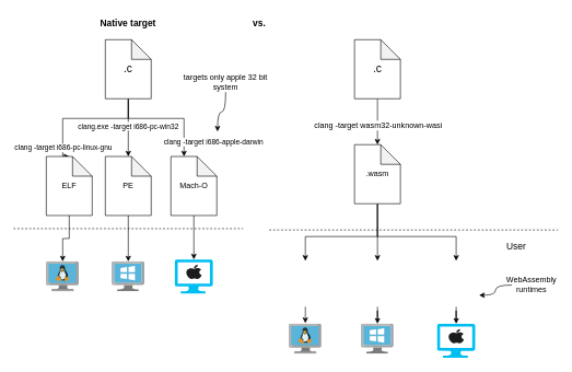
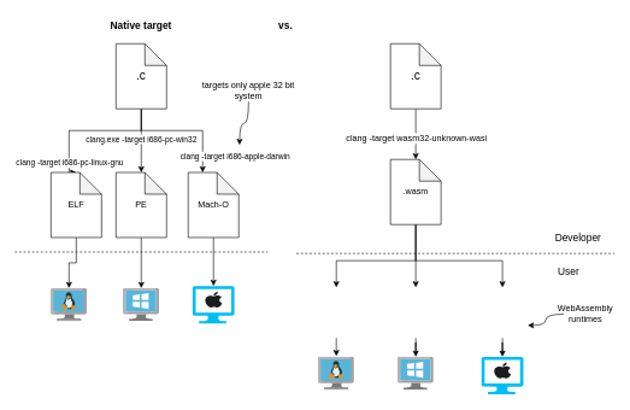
  <mxCell id="0" />
  <mxCell id="1" parent="0" />
  <mxCell id="2" style="edgeStyle=orthogonalEdgeStyle;rounded=0;orthogonalLoop=1;jettySize=auto;html=1;exitX=0.5;exitY=1;exitDx=0;exitDy=0;exitPerimeter=0;" edge="1" parent="1" source="8" target="12"><mxGeometry relative="1" as="geometry" /></mxCell>
  <mxCell id="3" style="edgeStyle=orthogonalEdgeStyle;rounded=0;orthogonalLoop=1;jettySize=auto;html=1;exitX=0.5;exitY=1;exitDx=0;exitDy=0;exitPerimeter=0;entryX=0;entryY=0;entryDx=20;entryDy=0;entryPerimeter=0;" edge="1" parent="1" source="8" target="14"><mxGeometry relative="1" as="geometry"><Array as="points"><mxPoint x="195" y="180" /><mxPoint x="280" y="180" /></Array></mxGeometry></mxCell>
  <mxCell id="4" value="clang -target i686-apple-darwin" style="edgeLabel;html=1;align=center;verticalAlign=middle;resizable=0;points=[];" vertex="1" connectable="0" parent="3"><mxGeometry x="0.703" y="-1" relative="1" as="geometry"><mxPoint x="45" y="3" as="offset" /></mxGeometry></mxCell>
  <mxCell id="5" style="edgeStyle=orthogonalEdgeStyle;rounded=0;orthogonalLoop=1;jettySize=auto;html=1;exitX=0.5;exitY=1;exitDx=0;exitDy=0;exitPerimeter=0;entryX=0.5;entryY=0;entryDx=0;entryDy=0;entryPerimeter=0;" edge="1" parent="1" source="8" target="10"><mxGeometry relative="1" as="geometry"><Array as="points"><mxPoint x="195" y="180" /><mxPoint x="95" y="180" /></Array></mxGeometry></mxCell>
  <mxCell id="6" value="clang -target i686-pc-linux-gnu" style="edgeLabel;html=1;align=center;verticalAlign=middle;resizable=0;points=[];" vertex="1" connectable="0" parent="5"><mxGeometry x="0.761" y="-1" relative="1" as="geometry"><mxPoint x="1" as="offset" /></mxGeometry></mxCell>
  <mxCell id="7" value="clang.exe -target i686-pc-win32" style="edgeLabel;html=1;align=center;verticalAlign=middle;resizable=0;points=[];" vertex="1" connectable="0" parent="5"><mxGeometry x="-0.8" y="-1" relative="1" as="geometry"><mxPoint y="21" as="offset" /></mxGeometry></mxCell>
  <mxCell id="8" value="&lt;font style=&quot;font-size: 17px;&quot;&gt;.c&lt;/font&gt;" style="shape=note;whiteSpace=wrap;html=1;backgroundOutline=1;darkOpacity=0.05;" vertex="1" parent="1"><mxGeometry x="160" y="60" width="70" height="90" as="geometry" /></mxCell>
  <mxCell id="9" style="edgeStyle=orthogonalEdgeStyle;rounded=0;orthogonalLoop=1;jettySize=auto;html=1;exitX=0.5;exitY=1;exitDx=0;exitDy=0;exitPerimeter=0;entryX=0.5;entryY=0;entryDx=0;entryDy=0;entryPerimeter=0;" edge="1" parent="1" source="10" target="15"><mxGeometry relative="1" as="geometry" /></mxCell>
  <mxCell id="10" value="ELF" style="shape=note;whiteSpace=wrap;html=1;backgroundOutline=1;darkOpacity=0.05;" vertex="1" parent="1"><mxGeometry x="70" y="238" width="70" height="90" as="geometry" /></mxCell>
  <mxCell id="11" style="edgeStyle=orthogonalEdgeStyle;rounded=0;orthogonalLoop=1;jettySize=auto;html=1;exitX=0.5;exitY=1;exitDx=0;exitDy=0;exitPerimeter=0;" edge="1" parent="1" source="12" target="16"><mxGeometry relative="1" as="geometry" /></mxCell>
  <mxCell id="12" value="PE" style="shape=note;whiteSpace=wrap;html=1;backgroundOutline=1;darkOpacity=0.05;" vertex="1" parent="1"><mxGeometry x="160" y="238" width="70" height="90" as="geometry" /></mxCell>
  <mxCell id="13" style="edgeStyle=orthogonalEdgeStyle;rounded=0;orthogonalLoop=1;jettySize=auto;html=1;exitX=0.5;exitY=1;exitDx=0;exitDy=0;exitPerimeter=0;entryX=0.5;entryY=0;entryDx=0;entryDy=0;entryPerimeter=0;" edge="1" parent="1" source="14" target="18"><mxGeometry relative="1" as="geometry" /></mxCell>
  <mxCell id="14" value="Mach-O" style="shape=note;whiteSpace=wrap;html=1;backgroundOutline=1;darkOpacity=0.05;" vertex="1" parent="1"><mxGeometry x="260" y="238" width="70" height="90" as="geometry" /></mxCell>
  <mxCell id="15" value="" style="image;sketch=0;aspect=fixed;html=1;points=[];align=center;fontSize=12;image=img/lib/mscae/VM_Linux.svg;" vertex="1" parent="1"><mxGeometry x="70" y="398" width="50" height="46" as="geometry" /></mxCell>
  <mxCell id="16" value="" style="image;sketch=0;aspect=fixed;html=1;points=[];align=center;fontSize=12;image=img/lib/mscae/VirtualMachineWindows.svg;" vertex="1" parent="1"><mxGeometry x="170" y="398" width="50" height="46" as="geometry" /></mxCell>
  <mxCell id="17" value="" style="dashed=0;outlineConnect=0;html=1;align=center;labelPosition=center;verticalLabelPosition=bottom;verticalAlign=top;shape=mxgraph.weblogos.apple;fillColor=#1B1C1C;strokeColor=none" vertex="1" parent="1"><mxGeometry x="283" y="403" width="24" height="22" as="geometry" /></mxCell>
  <mxCell id="18" value="" style="verticalLabelPosition=bottom;html=1;verticalAlign=top;align=center;strokeColor=none;fillColor=#00BEF2;shape=mxgraph.azure.computer;pointerEvents=1;" vertex="1" parent="1"><mxGeometry x="266" y="395" width="58" height="52" as="geometry" /></mxCell>
  <mxCell id="19" value="" style="image;sketch=0;aspect=fixed;html=1;points=[];align=center;fontSize=12;image=img/lib/mscae/VM_Linux.svg;" vertex="1" parent="1"><mxGeometry x="440" y="493" width="50" height="46" as="geometry" /></mxCell>
  <mxCell id="20" value="" style="image;sketch=0;aspect=fixed;html=1;points=[];align=center;fontSize=12;image=img/lib/mscae/VirtualMachineWindows.svg;" vertex="1" parent="1"><mxGeometry x="550" y="493" width="50" height="46" as="geometry" /></mxCell>
  <mxCell id="21" value="" style="dashed=0;outlineConnect=0;html=1;align=center;labelPosition=center;verticalLabelPosition=bottom;verticalAlign=top;shape=mxgraph.weblogos.apple;fillColor=#1B1C1C;strokeColor=none" vertex="1" parent="1"><mxGeometry x="683" y="501" width="24" height="22" as="geometry" /></mxCell>
  <mxCell id="22" value="" style="verticalLabelPosition=bottom;html=1;verticalAlign=top;align=center;strokeColor=none;fillColor=#00BEF2;shape=mxgraph.azure.computer;pointerEvents=1;" vertex="1" parent="1"><mxGeometry x="666" y="493" width="58" height="52" as="geometry" /></mxCell>
  <mxCell id="23" style="edgeStyle=orthogonalEdgeStyle;rounded=0;orthogonalLoop=1;jettySize=auto;html=1;exitX=0.5;exitY=1;exitDx=0;exitDy=0;exitPerimeter=0;entryX=0.5;entryY=0;entryDx=0;entryDy=0;entryPerimeter=0;" edge="1" parent="1" source="25" target="29"><mxGeometry relative="1" as="geometry" /></mxCell>
  <mxCell id="24" value="&lt;font style=&quot;font-size: 12px;&quot;&gt;clang -target wasm32-unknown-wasi&lt;/font&gt;" style="edgeLabel;html=1;align=center;verticalAlign=middle;resizable=0;points=[];" vertex="1" connectable="0" parent="23"><mxGeometry x="-0.221" y="1" relative="1" as="geometry"><mxPoint x="-1" y="13" as="offset" /></mxGeometry></mxCell>
  <mxCell id="25" value="&lt;font style=&quot;font-size: 17px;&quot;&gt;.c&lt;/font&gt;" style="shape=note;whiteSpace=wrap;html=1;backgroundOutline=1;darkOpacity=0.05;" vertex="1" parent="1"><mxGeometry x="540" y="60" width="70" height="90" as="geometry" /></mxCell>
  <mxCell id="26" style="edgeStyle=orthogonalEdgeStyle;rounded=0;orthogonalLoop=1;jettySize=auto;html=1;exitX=0.5;exitY=1;exitDx=0;exitDy=0;exitPerimeter=0;entryX=0.5;entryY=0;entryDx=0;entryDy=0;" edge="1" parent="1" source="29" target="33"><mxGeometry relative="1" as="geometry" /></mxCell>
  <mxCell id="27" style="edgeStyle=orthogonalEdgeStyle;rounded=0;orthogonalLoop=1;jettySize=auto;html=1;exitX=0.5;exitY=1;exitDx=0;exitDy=0;exitPerimeter=0;entryX=0.5;entryY=0;entryDx=0;entryDy=0;" edge="1" parent="1" source="29" target="31"><mxGeometry relative="1" as="geometry"><Array as="points"><mxPoint x="575" y="360" /><mxPoint x="465" y="360" /></Array></mxGeometry></mxCell>
  <mxCell id="28" style="edgeStyle=orthogonalEdgeStyle;rounded=0;orthogonalLoop=1;jettySize=auto;html=1;exitX=0.5;exitY=1;exitDx=0;exitDy=0;exitPerimeter=0;entryX=0.5;entryY=0;entryDx=0;entryDy=0;" edge="1" parent="1" source="29" target="35"><mxGeometry relative="1" as="geometry"><Array as="points"><mxPoint x="575" y="360" /><mxPoint x="695" y="360" /></Array></mxGeometry></mxCell>
  <mxCell id="29" value=".wasm" style="shape=note;whiteSpace=wrap;html=1;backgroundOutline=1;darkOpacity=0.05;" vertex="1" parent="1"><mxGeometry x="540" y="220" width="70" height="90" as="geometry" /></mxCell>
  <mxCell id="30" style="edgeStyle=orthogonalEdgeStyle;rounded=0;orthogonalLoop=1;jettySize=auto;html=1;exitX=0.5;exitY=1;exitDx=0;exitDy=0;entryX=0.5;entryY=-0.022;entryDx=0;entryDy=0;entryPerimeter=0;" edge="1" parent="1" source="31" target="19"><mxGeometry relative="1" as="geometry" /></mxCell>
  <mxCell id="31" value="" style="shape=image;verticalLabelPosition=bottom;labelBackgroundColor=default;verticalAlign=top;aspect=fixed;imageAspect=0;image=https://upload.wikimedia.org/wikipedia/commons/thumb/1/1f/WebAssembly_Logo.svg/1200px-WebAssembly_Logo.svg.png;" vertex="1" parent="1"><mxGeometry x="430" y="397" width="70" height="70" as="geometry" /></mxCell>
  <mxCell id="32" style="edgeStyle=orthogonalEdgeStyle;rounded=0;orthogonalLoop=1;jettySize=auto;html=1;exitX=0.5;exitY=1;exitDx=0;exitDy=0;" edge="1" parent="1" source="33" target="20"><mxGeometry relative="1" as="geometry" /></mxCell>
  <mxCell id="33" value="" style="shape=image;verticalLabelPosition=bottom;labelBackgroundColor=default;verticalAlign=top;aspect=fixed;imageAspect=0;image=https://upload.wikimedia.org/wikipedia/commons/thumb/1/1f/WebAssembly_Logo.svg/1200px-WebAssembly_Logo.svg.png;" vertex="1" parent="1"><mxGeometry x="540" y="397" width="70" height="70" as="geometry" /></mxCell>
  <mxCell id="34" style="edgeStyle=orthogonalEdgeStyle;rounded=0;orthogonalLoop=1;jettySize=auto;html=1;exitX=0.5;exitY=1;exitDx=0;exitDy=0;" edge="1" parent="1" source="35" target="22"><mxGeometry relative="1" as="geometry" /></mxCell>
  <mxCell id="35" value="" style="shape=image;verticalLabelPosition=bottom;labelBackgroundColor=default;verticalAlign=top;aspect=fixed;imageAspect=0;image=https://upload.wikimedia.org/wikipedia/commons/thumb/1/1f/WebAssembly_Logo.svg/1200px-WebAssembly_Logo.svg.png;" vertex="1" parent="1"><mxGeometry x="660" y="397" width="70" height="70" as="geometry" /></mxCell>
  <mxCell id="36" value="" style="endArrow=none;dashed=1;html=1;rounded=0;" edge="1" parent="1"><mxGeometry width="50" height="50" relative="1" as="geometry"><mxPoint x="20" y="348" as="sourcePoint" /><mxPoint x="370" y="348" as="targetPoint" /></mxGeometry></mxCell>
  <mxCell id="37" value="" style="endArrow=none;dashed=1;html=1;rounded=0;" edge="1" parent="1"><mxGeometry width="50" height="50" relative="1" as="geometry"><mxPoint x="410" y="350" as="sourcePoint" /><mxPoint x="850" y="350" as="targetPoint" /></mxGeometry></mxCell>
+ <mxCell id="38" value="&lt;font style=&quot;font-size: 14px;&quot;&gt;Developer&lt;/font&gt;" style="text;html=1;strokeColor=none;fillColor=none;align=center;verticalAlign=middle;whiteSpace=wrap;rounded=0;" vertex="1" parent="1"><mxGeometry x="770" y="314" width="60" height="30" as="geometry" /></mxCell>
  <mxCell id="39" value="&lt;font style=&quot;font-size: 14px;&quot;&gt;User&lt;/font&gt;" style="text;html=1;strokeColor=none;fillColor=none;align=left;verticalAlign=middle;whiteSpace=wrap;rounded=0;" vertex="1" parent="1"><mxGeometry x="770" y="360" width="60" height="30" as="geometry" /></mxCell>
  <mxCell id="40" style="edgeStyle=orthogonalEdgeStyle;rounded=0;orthogonalLoop=1;jettySize=auto;html=1;exitX=0;exitY=0.5;exitDx=0;exitDy=0;entryX=1;entryY=0.75;entryDx=0;entryDy=0;curved=1;" edge="1" parent="1" source="41" target="35"><mxGeometry relative="1" as="geometry" /></mxCell>
  <mxCell id="41" value="&lt;div style=&quot;&quot;&gt;&lt;span style=&quot;background-color: initial;&quot;&gt;WebAssembly&lt;/span&gt;&lt;/div&gt;&lt;div style=&quot;&quot;&gt;&lt;span style=&quot;background-color: initial;&quot;&gt;runtimes&lt;/span&gt;&lt;/div&gt;" style="text;html=1;strokeColor=none;fillColor=none;align=center;verticalAlign=middle;whiteSpace=wrap;rounded=0;" vertex="1" parent="1"><mxGeometry x="780" y="419" width="60" height="30" as="geometry" /></mxCell>
  <mxCell id="42" value="&lt;b&gt;&lt;font style=&quot;font-size: 14px;&quot;&gt;Native target&lt;/font&gt;&lt;/b&gt;" style="text;html=1;strokeColor=none;fillColor=none;align=center;verticalAlign=middle;whiteSpace=wrap;rounded=0;" vertex="1" parent="1"><mxGeometry x="150" y="20" width="90" height="30" as="geometry" /></mxCell>
  <mxCell id="43" value="&lt;b&gt;&lt;font style=&quot;font-size: 14px;&quot;&gt;vs.&lt;/font&gt;&lt;/b&gt;" style="text;html=1;strokeColor=none;fillColor=none;align=center;verticalAlign=middle;whiteSpace=wrap;rounded=0;" vertex="1" parent="1"><mxGeometry x="350" y="20" width="90" height="30" as="geometry" /></mxCell>
  <mxCell id="44" style="edgeStyle=orthogonalEdgeStyle;rounded=0;orthogonalLoop=1;jettySize=auto;html=1;exitX=0.5;exitY=1;exitDx=0;exitDy=0;curved=1;" edge="1" parent="1" source="45"><mxGeometry relative="1" as="geometry"><mxPoint x="331" y="200" as="targetPoint" /></mxGeometry></mxCell>
  <mxCell id="45" value="targets only apple 32 bit system" style="text;html=1;strokeColor=none;fillColor=none;align=center;verticalAlign=middle;whiteSpace=wrap;rounded=0;" vertex="1" parent="1"><mxGeometry x="270" y="110" width="147" height="30" as="geometry" /></mxCell>
